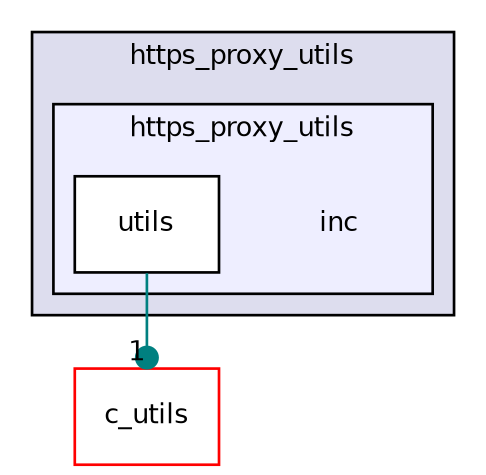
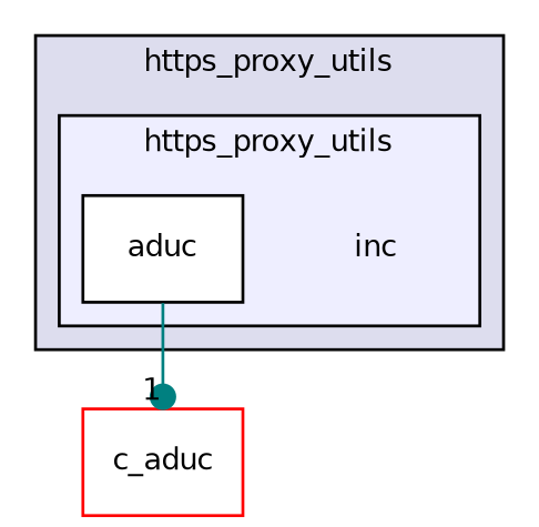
  digraph {
    compound=true
    node [fontname=Helvetica fontsize=10 shape=box fillcolor=white style=filled]
    n1 [label=inc shape=plaintext fillcolor="" style=""]
-   n2 [color=black label=utils]
-   n3 [color=red label=c_utils]
+   n2 [color=black label=aduc]
+   n3 [color=red label=c_aduc]
    subgraph cluster_1 {
      bgcolor="#ddddee"
      fontname=Helvetica
      fontsize=10
      label=https_proxy_utils
      pencolor=black
      subgraph cluster_2 {
        bgcolor="#eeeeff"
        fontname=Helvetica
        fontsize=10
        pencolor=black
        n1
        n2
      }
    }
    n2 -> n3 [headlabel=1 labeldistance=1.5 labelfontname=Helvetica labelfontsize=10 color=teal arrowhead=dot]
  }
